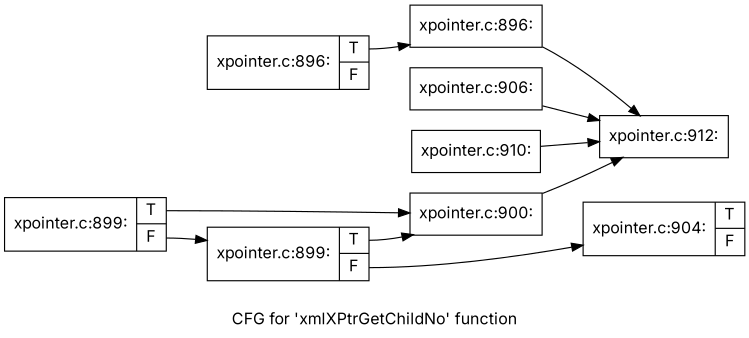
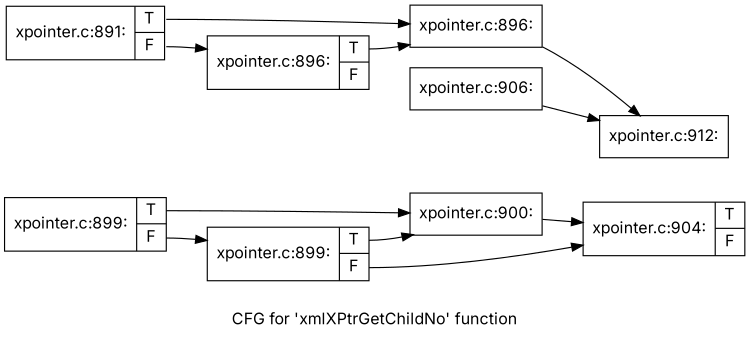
  digraph {
    fontname=Inter
    label="CFG for 'xmlXPtrGetChildNo' function"
    rankdir=LR
    node [fontname=Inter shape=record]
    edge [fontname=Inter tailport=s0]
+   n1 [label="{xpointer.c:891:|{<s0>T|<s1>F}}"]
    n2 [label="{xpointer.c:896:}"]
    n3 [label="{xpointer.c:896:|{<s0>T|<s1>F}}"]
    n4 [label="{xpointer.c:912:}"]
    n5 [label="{xpointer.c:900:}"]
    n6 [label="{xpointer.c:899:|{<s0>T|<s1>F}}"]
    n7 [label="{xpointer.c:899:|{<s0>T|<s1>F}}"]
    n8 [label="{xpointer.c:904:|{<s0>T|<s1>F}}"]
    n9 [label="{xpointer.c:906:}"]
-   n10 [label="{xpointer.c:910:}"]
+   n1 -> n2
+   n1 -> n3 [tailport=s1]
    n2 -> n4
    n3 -> n2
-   n5 -> n4
+   n5 -> n8
    n6 -> n5
    n6 -> n7 [tailport=s1]
    n7 -> n5
    n7 -> n8 [tailport=s1]
    n9 -> n4
-   n10 -> n4
  }
